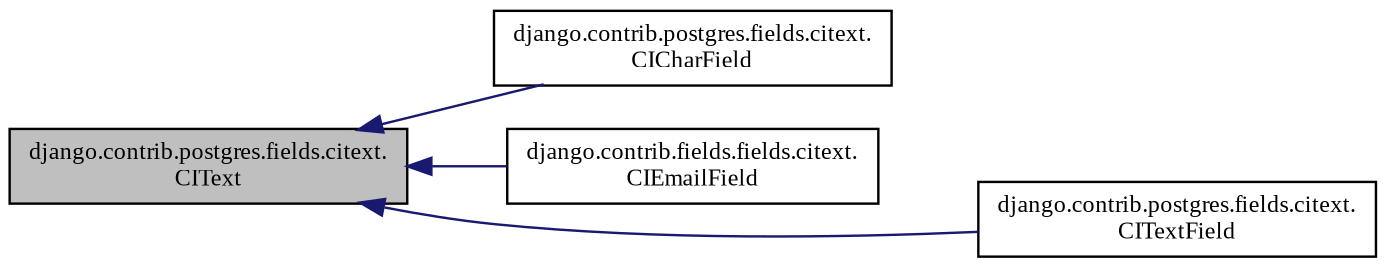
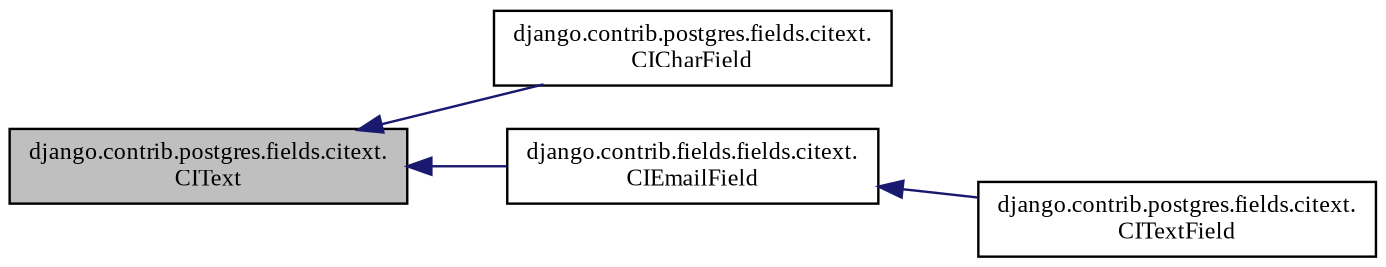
  digraph {
    fontname="Liberation Serif"
    rankdir=LR
    node [color=black fillcolor=white fontname="Liberation Serif" fontsize=10 shape=record style=filled]
    edge [color=midnightblue dir=back fontname="Liberation Serif" fontsize=10 labelfontname=Helvetica labelfontsize=10 style=solid]
    n1 [fillcolor=grey75 fontcolor=black height=0.2 label="django.contrib.postgres.fields.citext.\lCIText" width=0.4]
    n2 [height=0.2 label="django.contrib.postgres.fields.citext.\lCICharField" width=0.4]
    n3 [height=0.2 label="django.contrib.fields.fields.citext.\lCIEmailField" width=0.4]
    n4 [height=0.2 label="django.contrib.postgres.fields.citext.\lCITextField" width=0.4]
    n1 -> n2
    n1 -> n3
-   n1 -> n4
+   n3 -> n4
  }
